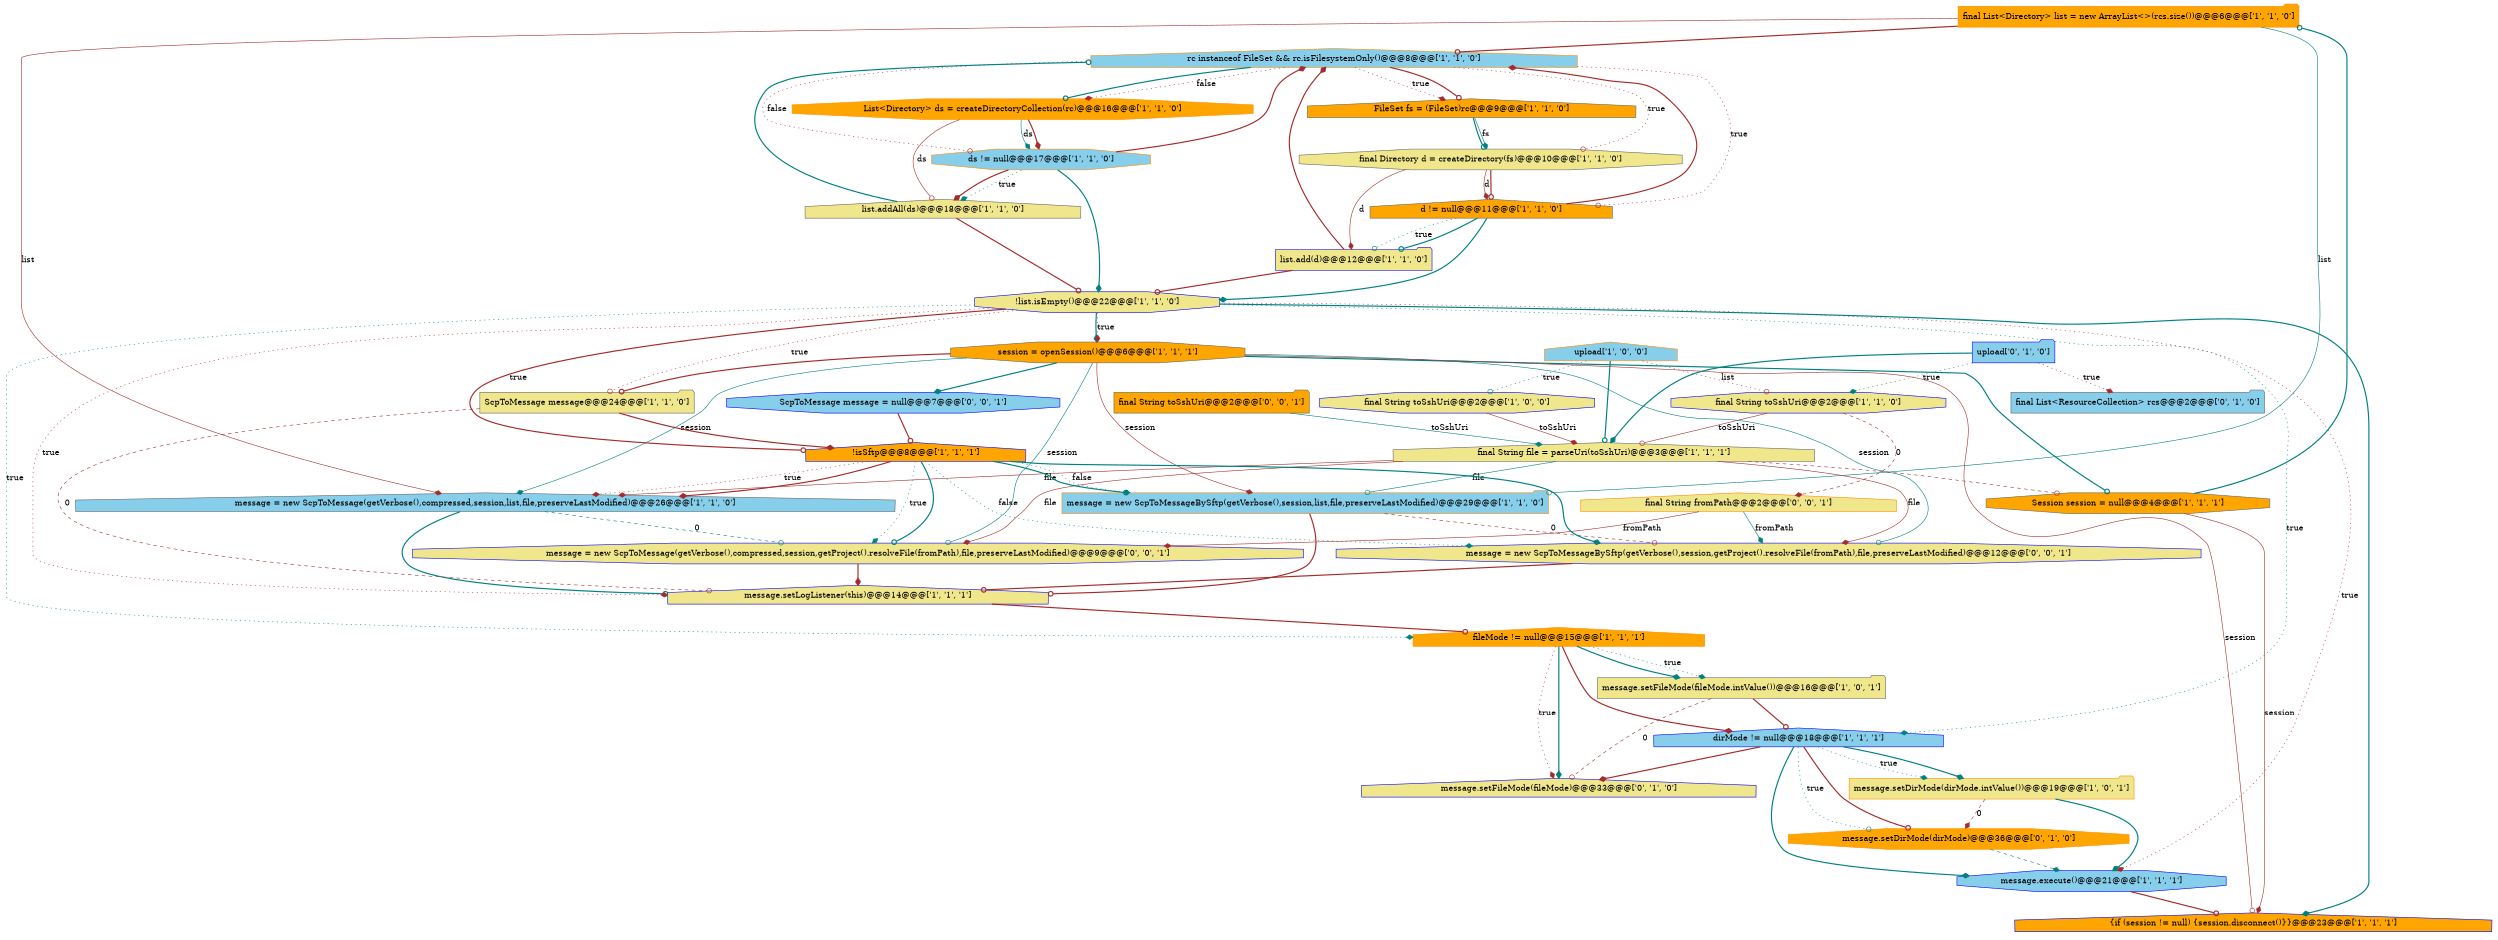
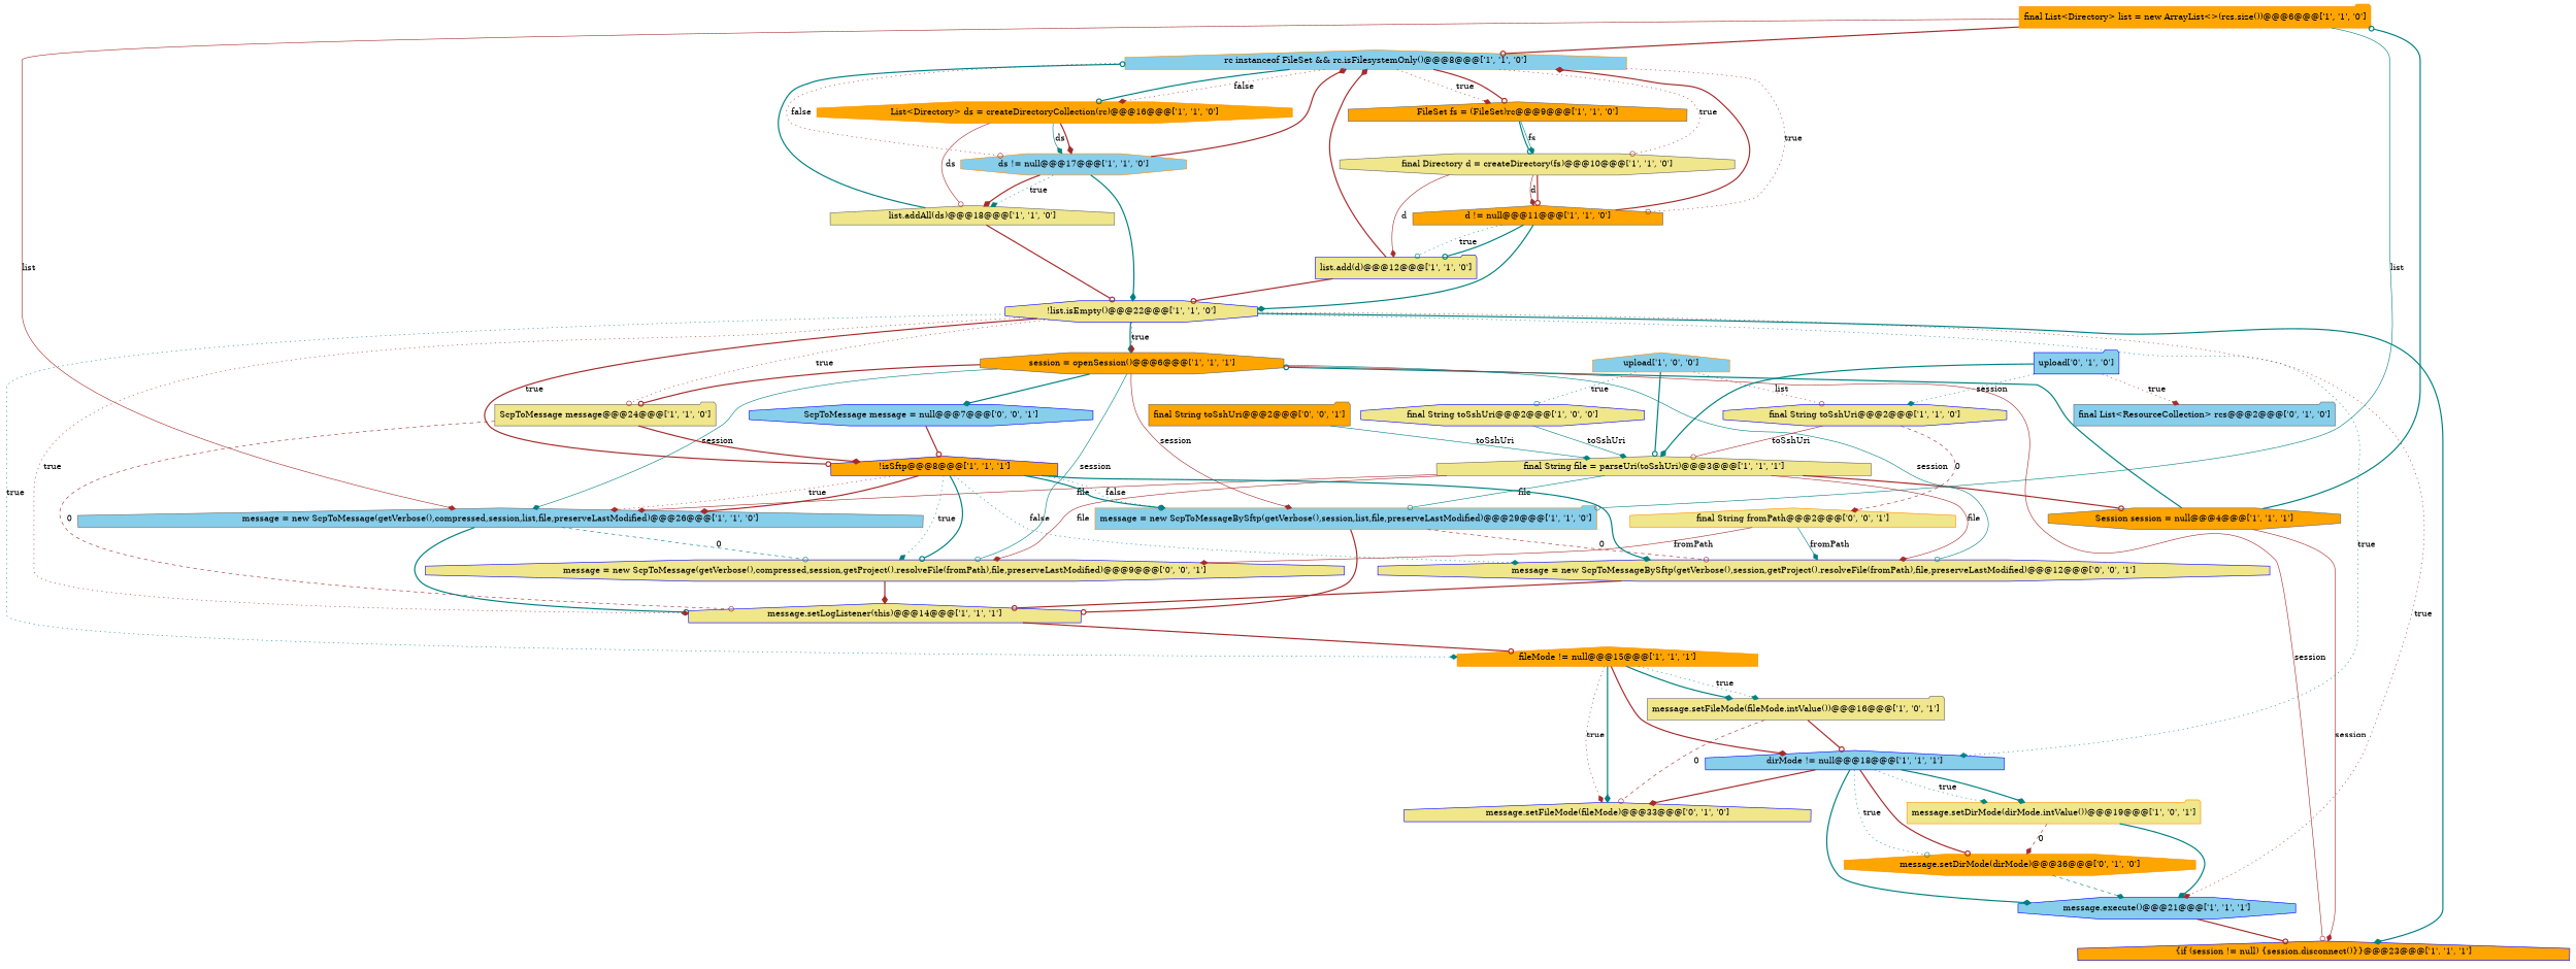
  digraph {
    node [color=blue fillcolor=khaki shape=house style=filled]
    edge [arrowhead=diamond color=brown style=bold]
    n1 [color=darkorange fillcolor=orange label="final List<Directory> list = new ArrayList<>(rcs.size())@@@6@@@['1', '1', '0']" shape=folder]
    n2 [color=darkorange fillcolor=skyblue label="rc instanceof FileSet && rc.isFilesystemOnly()@@@8@@@['1', '1', '0']"]
    n3 [color=gray40 fillcolor=skyblue label="message = new ScpToMessage(getVerbose(),compressed,session,list,file,preserveLastModified)@@@26@@@['1', '1', '0']"]
    n4 [color=darkorange fillcolor=skyblue label="message = new ScpToMessageBySftp(getVerbose(),session,list,file,preserveLastModified)@@@29@@@['1', '1', '0']" shape=folder]
    n5 [color=darkorange fillcolor=orange label="List<Directory> ds = createDirectoryCollection(rc)@@@16@@@['1', '1', '0']" shape=octagon]
    n6 [color=darkorange fillcolor=skyblue label="ds != null@@@17@@@['1', '1', '0']" shape=octagon]
    n7 [color=gray40 fillcolor=orange label="FileSet fs = (FileSet)rc@@@9@@@['1', '1', '0']"]
    n8 [color=gray40 label="final Directory d = createDirectory(fs)@@@10@@@['1', '1', '0']" shape=octagon]
    n9 [color=gray40 fillcolor=orange label="d != null@@@11@@@['1', '1', '0']"]
    n10 [label="message = new ScpToMessage(getVerbose(),compressed,session,getProject().resolveFile(fromPath),file,preserveLastModified)@@@9@@@['0', '0', '1']" shape=octagon]
    n11 [label="message.setLogListener(this)@@@14@@@['1', '1', '1']"]
    n12 [label="message = new ScpToMessageBySftp(getVerbose(),session,getProject().resolveFile(fromPath),file,preserveLastModified)@@@12@@@['0', '0', '1']" shape=octagon]
    n13 [color=gray40 label="message.setFileMode(fileMode.intValue())@@@16@@@['1', '0', '1']" shape=folder]
    n14 [label="message.setFileMode(fileMode)@@@33@@@['0', '1', '0']"]
    n15 [fillcolor=skyblue label="dirMode != null@@@18@@@['1', '1', '1']"]
    n16 [fillcolor=skyblue label="message.execute()@@@21@@@['1', '1', '1']" shape=octagon]
    n17 [color=darkorange fillcolor=orange label="message.setDirMode(dirMode)@@@36@@@['0', '1', '0']" shape=octagon]
    n18 [color=darkorange label="message.setDirMode(dirMode.intValue())@@@19@@@['1', '0', '1']" shape=folder]
    n19 [color=darkorange fillcolor=skyblue label="upload['1', '0', '0']"]
    n20 [label="final String toSshUri@@@2@@@['1', '1', '0']" shape=octagon]
    n21 [label="final String toSshUri@@@2@@@['1', '0', '0']" shape=octagon]
    n22 [color=gray40 label="final String file = parseUri(toSshUri)@@@3@@@['1', '1', '1']"]
    n23 [color=darkorange label="final String fromPath@@@2@@@['0', '0', '1']"]
    n24 [color=gray40 fillcolor=orange label="Session session = null@@@4@@@['1', '1', '1']" shape=octagon]
    n25 [color=gray40 label="list.addAll(ds)@@@18@@@['1', '1', '0']"]
    n26 [label="!list.isEmpty()@@@22@@@['1', '1', '0']" shape=octagon]
    n27 [color=gray40 fillcolor=orange label="session = openSession()@@@6@@@['1', '1', '1']" shape=octagon]
    n28 [color=gray40 label="ScpToMessage message@@@24@@@['1', '1', '0']" shape=folder]
    n29 [fillcolor=orange label="{if (session != null) {session.disconnect()}}@@@23@@@['1', '1', '1']"]
    n30 [fillcolor=skyblue label="ScpToMessage message = null@@@7@@@['0', '0', '1']" shape=octagon]
    n31 [fillcolor=orange label="!isSftp@@@8@@@['1', '1', '1']"]
    n32 [color=darkorange fillcolor=orange label="fileMode != null@@@15@@@['1', '1', '1']"]
    n33 [fillcolor=skyblue label="upload['0', '1', '0']" shape=folder]
    n34 [color=gray40 fillcolor=skyblue label="final List<ResourceCollection> rcs@@@2@@@['0', '1', '0']" shape=folder]
    n35 [label="list.add(d)@@@12@@@['1', '1', '0']" shape=folder]
    n36 [color=gray40 fillcolor=orange label="final String toSshUri@@@2@@@['0', '0', '1']" shape=folder]
    n1 -> n2 [arrowhead=odot]
    n1 -> n3 [label=list style=solid]
    n1 -> n4 [arrowhead=odot color=teal label=list style=solid]
    n2 -> n5 [label=false style=dotted]
    n2 -> n5 [arrowhead=odot color=teal]
    n2 -> n6 [arrowhead=odot label=false style=dotted]
    n2 -> n7 [label=true style=dotted]
    n2 -> n7 [arrowhead=odot]
    n2 -> n8 [arrowhead=odot label=true style=dotted]
    n2 -> n9 [arrowhead=odot label=true style=dotted]
    n3 -> n10 [arrowhead=odot color=teal label=0 style=dashed]
    n3 -> n11 [arrowhead=odot color=teal]
    n4 -> n11 [arrowhead=odot]
    n4 -> n12 [arrowhead=odot label=0 style=dashed]
    n5 -> n6 [color=teal label=ds style=solid]
    n5 -> n6
    n5 -> n25 [arrowhead=odot label=ds style=solid]
    n6 -> n2
    n6 -> n25 [color=teal label=true style=dotted]
    n6 -> n25
    n6 -> n26 [color=teal]
    n7 -> n8 [color=teal label=fs style=solid]
    n7 -> n8 [arrowhead=odot color=teal]
    n8 -> n9 [label=d style=solid]
    n8 -> n9 [arrowhead=odot]
    n8 -> n35 [label=d style=solid]
    n9 -> n2
    n9 -> n26 [color=teal]
    n9 -> n35 [arrowhead=odot color=teal label=true style=dotted]
    n9 -> n35 [arrowhead=odot color=teal]
    n10 -> n11
    n11 -> n32 [arrowhead=odot]
    n12 -> n11 [arrowhead=odot]
    n13 -> n14 [arrowhead=odot label=0 style=dashed]
    n13 -> n15 [arrowhead=odot]
    n15 -> n14
    n15 -> n16 [color=teal]
    n15 -> n17 [arrowhead=odot color=teal label=true style=dotted]
    n15 -> n17 [arrowhead=odot]
    n15 -> n18 [color=teal]
    n15 -> n18 [color=teal label=true style=dotted]
    n16 -> n29 [arrowhead=odot]
    n17 -> n16 [color=teal style=dashed]
    n18 -> n16 [color=teal]
    n18 -> n17 [label=0 style=dashed]
    n19 -> n20 [arrowhead=odot label=list style=dotted]
    n19 -> n21 [arrowhead=odot color=teal label=true style=dotted]
    n19 -> n22 [arrowhead=odot color=teal]
    n20 -> n22 [arrowhead=odot label=toSshUri style=solid]
    n20 -> n23 [label=0 style=dashed]
-   n21 -> n22 [label=toSshUri style=solid]
+   n21 -> n22 [color=teal label=toSshUri style=solid]
    n22 -> n3 [label=file style=solid]
    n22 -> n4 [arrowhead=odot color=teal label=file style=solid]
    n22 -> n10 [label=file style=solid]
    n22 -> n12 [label=file style=solid]
-   n22 -> n24 [arrowhead=odot style=dashed]
+   n22 -> n24 [arrowhead=odot]
    n23 -> n10 [label=fromPath style=solid]
    n23 -> n12 [color=teal label=fromPath style=solid]
    n24 -> n1 [arrowhead=odot color=teal]
-   n27 -> n24 [arrowhead=odot color=teal]
+   n24 -> n27 [arrowhead=odot color=teal]
    n24 -> n29 [label=session style=solid]
    n25 -> n2 [arrowhead=odot color=teal]
    n25 -> n26 [arrowhead=odot]
    n26 -> n11 [label=true style=dotted]
    n26 -> n15 [color=teal label=true style=dotted]
    n26 -> n16 [label=true style=dotted]
    n26 -> n27 [color=teal]
    n26 -> n27 [label=true style=dotted]
    n26 -> n28 [arrowhead=odot label=true style=dotted]
    n26 -> n29 [color=teal]
    n26 -> n31 [arrowhead=odot label=true]
    n26 -> n32 [color=teal label=true style=dotted]
    n27 -> n3 [color=teal label=session style=solid]
    n27 -> n4 [label=session style=solid]
    n27 -> n10 [arrowhead=odot color=teal label=session style=solid]
    n27 -> n12 [arrowhead=odot color=teal label=session style=solid]
    n27 -> n28 [arrowhead=odot]
    n27 -> n29 [arrowhead=odot label=session style=solid]
    n27 -> n30 [color=teal]
    n28 -> n11 [arrowhead=odot label=0 style=dashed]
    n28 -> n31
    n30 -> n31 [arrowhead=odot]
    n31 -> n3 [label=true style=dotted]
    n31 -> n3
    n31 -> n4 [color=teal label=false style=dotted]
    n31 -> n4 [arrowhead=odot color=teal]
    n31 -> n10 [color=teal label=true style=dotted]
    n31 -> n10 [arrowhead=odot color=teal]
    n31 -> n12 [color=teal label=false style=dotted]
    n31 -> n12 [color=teal]
    n32 -> n13 [color=teal label=true style=dotted]
    n32 -> n13 [color=teal]
    n32 -> n14 [color=teal]
    n32 -> n14 [label=true style=dotted]
    n32 -> n15
-   n33 -> n20 [color=teal label=true style=dotted]
+   n33 -> n20 [color=teal label=session style=dotted]
    n33 -> n22 [color=teal]
    n33 -> n34 [label=true style=dotted]
    n35 -> n2
    n35 -> n26 [arrowhead=odot]
    n36 -> n22 [color=teal label=toSshUri style=solid]
  }
